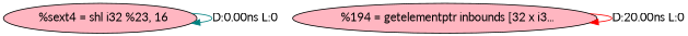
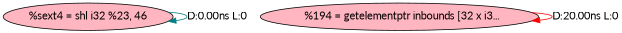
  digraph {
    fontname=Lato
    node [style=filled fillcolor=lightpink fontname=Lato]
    edge [fontname=Lato]
-   n1 [label="  %sext4 = shl i32 %23, 16"]
+   n1 [label="%sext4 = shl i32 %23, 46"]
    n2 [label="  %194 = getelementptr inbounds [32 x i3..."]
    n1 -> n1 [color=teal label="D:0.00ns L:0"]
    n2 -> n2 [color=red label="D:20.00ns L:0"]
  }
